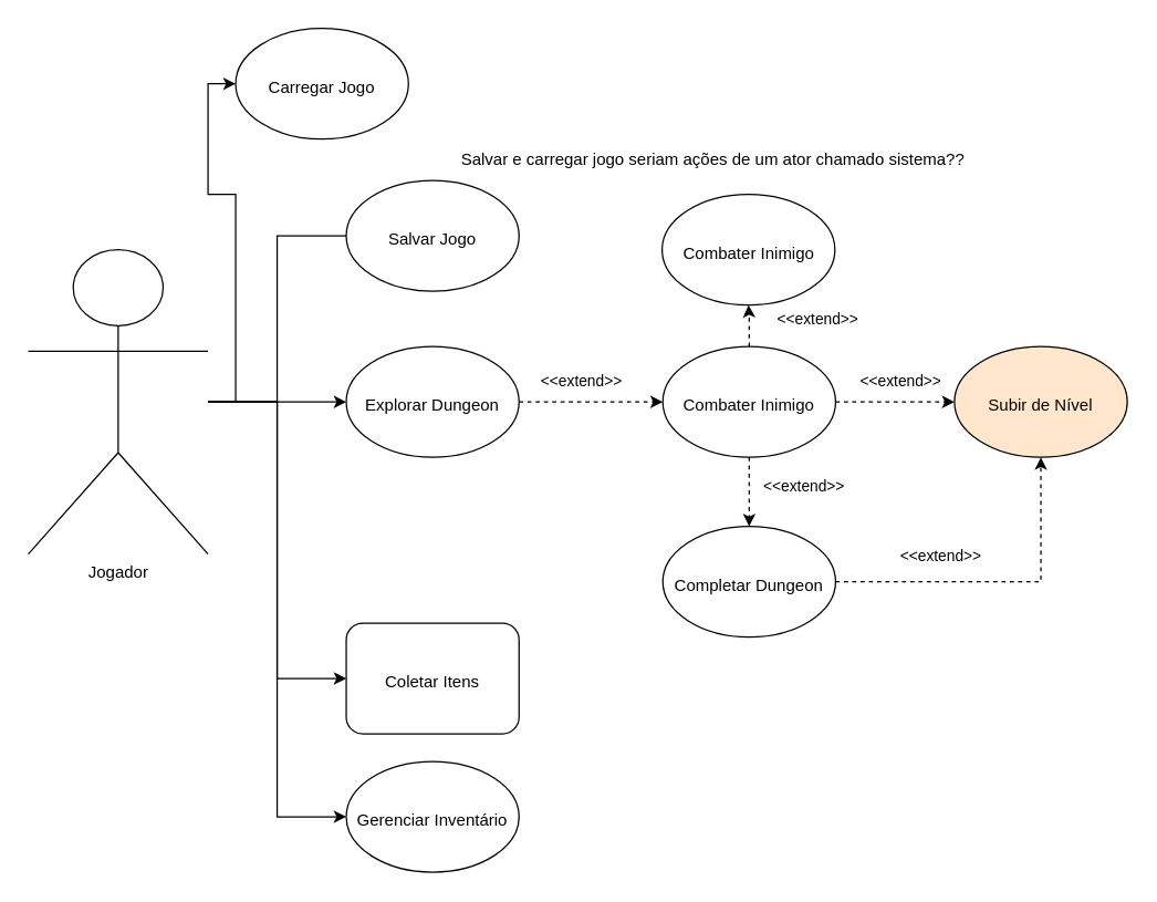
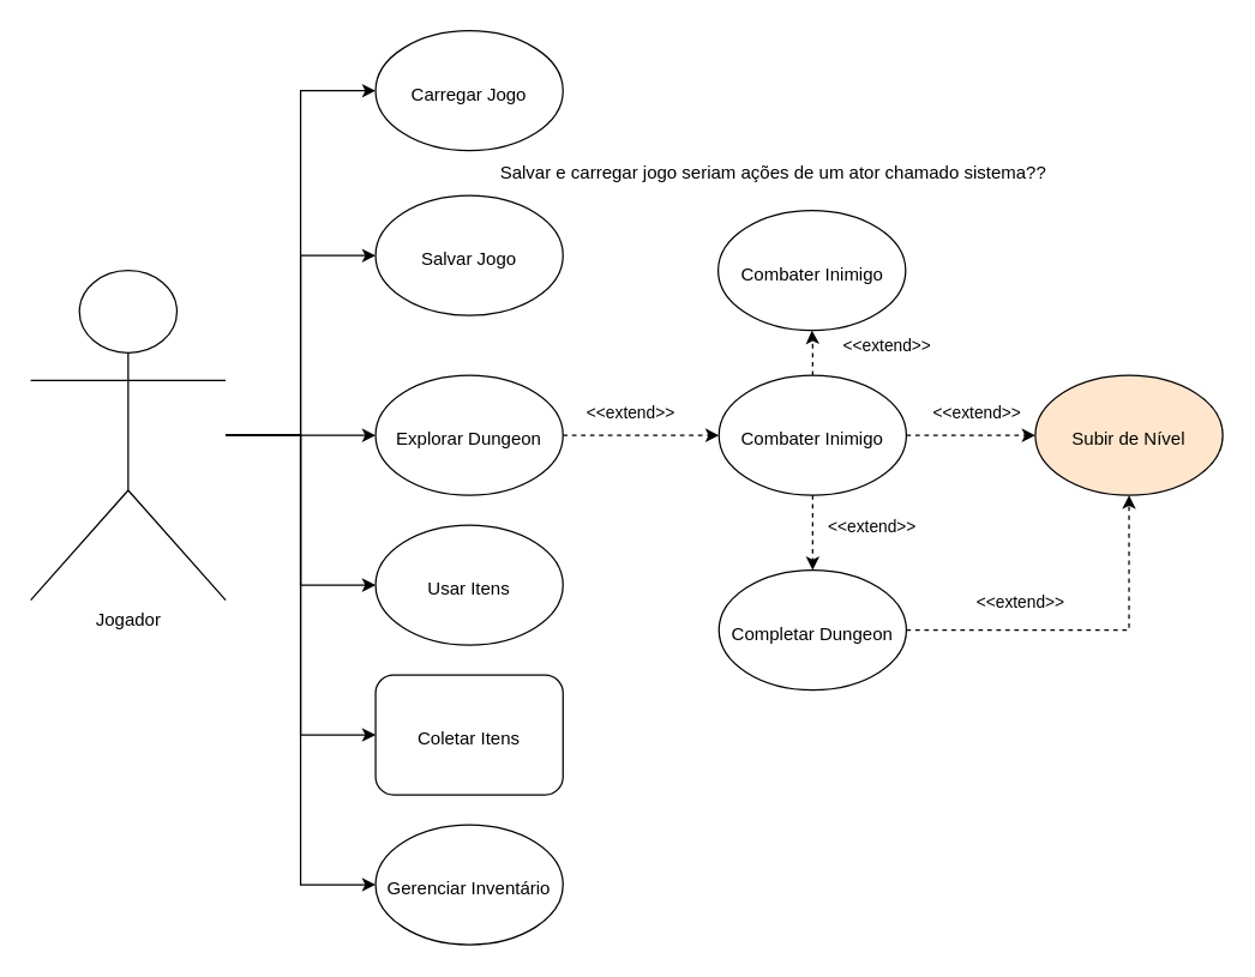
  <mxCell id="0" />
  <mxCell id="1" parent="0" />
  <mxCell id="2" style="edgeStyle=orthogonalEdgeStyle;rounded=0;orthogonalLoop=1;jettySize=auto;html=1;entryX=0;entryY=0.5;entryDx=0;entryDy=0;" parent="1" source="8" target="10" edge="1"><mxGeometry relative="1" as="geometry" /></mxCell>
- <mxCell id="3" style="edgeStyle=orthogonalEdgeStyle;rounded=0;orthogonalLoop=1;jettySize=auto;html=1;entryX=0;entryY=0.5;entryDx=0;entryDy=0;endArrow=none;" parent="1" source="8" target="20" edge="1"><mxGeometry relative="1" as="geometry" /></mxCell>
+ <mxCell id="3" style="edgeStyle=orthogonalEdgeStyle;rounded=0;orthogonalLoop=1;jettySize=auto;html=1;entryX=0;entryY=0.5;entryDx=0;entryDy=0;" parent="1" source="8" target="20" edge="1"><mxGeometry relative="1" as="geometry" /></mxCell>
+ <mxCell id="4" style="edgeStyle=orthogonalEdgeStyle;rounded=0;orthogonalLoop=1;jettySize=auto;html=1;entryX=0;entryY=0.5;entryDx=0;entryDy=0;" parent="1" source="8" target="17" edge="1"><mxGeometry relative="1" as="geometry" /></mxCell>
  <mxCell id="5" style="edgeStyle=orthogonalEdgeStyle;rounded=0;orthogonalLoop=1;jettySize=auto;html=1;entryX=0;entryY=0.5;entryDx=0;entryDy=0;" parent="1" source="8" target="16" edge="1"><mxGeometry relative="1" as="geometry" /></mxCell>
  <mxCell id="6" style="edgeStyle=orthogonalEdgeStyle;rounded=0;orthogonalLoop=1;jettySize=auto;html=1;entryX=0;entryY=0.5;entryDx=0;entryDy=0;" parent="1" source="8" target="18" edge="1"><mxGeometry relative="1" as="geometry" /></mxCell>
  <mxCell id="7" style="edgeStyle=orthogonalEdgeStyle;rounded=0;orthogonalLoop=1;jettySize=auto;html=1;entryX=0;entryY=0.5;entryDx=0;entryDy=0;" parent="1" source="8" target="19" edge="1"><mxGeometry relative="1" as="geometry" /></mxCell>
  <mxCell id="8" value="Jogador" style="shape=umlActor;verticalLabelPosition=bottom;verticalAlign=top;html=1;" parent="1" vertex="1"><mxGeometry x="20" y="180" width="130" height="220" as="geometry" /></mxCell>
  <mxCell id="9" style="edgeStyle=orthogonalEdgeStyle;rounded=0;orthogonalLoop=1;jettySize=auto;html=1;dashed=1;" parent="1" source="10" target="15" edge="1"><mxGeometry relative="1" as="geometry" /></mxCell>
  <mxCell id="10" value="&lt;div&gt;&lt;br&gt;&lt;/div&gt;&lt;div&gt;&lt;br&gt;&lt;/div&gt;&lt;div&gt;Explorar Dungeon&lt;br&gt;&lt;/div&gt;" style="ellipse;whiteSpace=wrap;html=1;verticalAlign=top;" parent="1" vertex="1"><mxGeometry x="250" y="250" width="125" height="80" as="geometry" /></mxCell>
  <mxCell id="11" style="edgeStyle=orthogonalEdgeStyle;rounded=0;orthogonalLoop=1;jettySize=auto;html=1;dashed=1;" parent="1" source="15" target="23" edge="1"><mxGeometry relative="1" as="geometry" /></mxCell>
  <mxCell id="12" value="&amp;lt;&amp;lt;extend&amp;gt;&amp;gt;" style="edgeLabel;html=1;align=center;verticalAlign=middle;resizable=0;points=[];" parent="11" vertex="1" connectable="0"><mxGeometry x="-0.092" y="1" relative="1" as="geometry"><mxPoint x="-63" y="61" as="offset" /></mxGeometry></mxCell>
  <mxCell id="13" style="edgeStyle=orthogonalEdgeStyle;rounded=0;orthogonalLoop=1;jettySize=auto;html=1;dashed=1;" parent="1" source="15" target="22" edge="1"><mxGeometry relative="1" as="geometry" /></mxCell>
  <mxCell id="14" style="edgeStyle=orthogonalEdgeStyle;rounded=0;orthogonalLoop=1;jettySize=auto;html=1;dashed=1;" edge="1" parent="1" source="15" target="28"><mxGeometry relative="1" as="geometry" /></mxCell>
  <mxCell id="15" value="&lt;div style=&quot;&quot;&gt;&lt;br&gt;&lt;/div&gt;&lt;div style=&quot;&quot;&gt;&lt;br&gt;&lt;/div&gt;&lt;div style=&quot;&quot;&gt;Combater Inimigo&lt;br&gt;&lt;/div&gt;" style="ellipse;whiteSpace=wrap;html=1;verticalAlign=top;" parent="1" vertex="1"><mxGeometry x="479" y="250" width="125" height="80" as="geometry" /></mxCell>
  <mxCell id="16" value="&lt;div&gt;&lt;br&gt;&lt;/div&gt;&lt;div&gt;&lt;br&gt;&lt;/div&gt;&lt;div&gt;Coletar Itens&lt;br&gt;&lt;/div&gt;" style="whiteSpace=wrap;html=1;verticalAlign=top;rounded=1;" parent="1" vertex="1"><mxGeometry x="250" y="450" width="125" height="80" as="geometry" /></mxCell>
+ <mxCell id="17" value="&lt;div&gt;&lt;br&gt;&lt;/div&gt;&lt;div&gt;&lt;br&gt;&lt;/div&gt;&lt;div&gt;Usar Itens&lt;br&gt;&lt;/div&gt;" style="ellipse;whiteSpace=wrap;html=1;verticalAlign=top;" parent="1" vertex="1"><mxGeometry x="250" y="350" width="125" height="80" as="geometry" /></mxCell>
  <mxCell id="18" value="&lt;div&gt;&lt;br&gt;&lt;/div&gt;&lt;div&gt;&lt;br&gt;&lt;/div&gt;&lt;div&gt;Gerenciar Inventário&lt;br&gt;&lt;/div&gt;" style="ellipse;whiteSpace=wrap;html=1;verticalAlign=top;" parent="1" vertex="1"><mxGeometry x="250" y="550" width="125" height="80" as="geometry" /></mxCell>
- <mxCell id="19" value="&lt;div&gt;&lt;br&gt;&lt;/div&gt;&lt;div&gt;&lt;br&gt;&lt;/div&gt;&lt;div&gt;Carregar Jogo&lt;br&gt;&lt;/div&gt;" style="ellipse;whiteSpace=wrap;html=1;verticalAlign=top;" parent="1" vertex="1"><mxGeometry x="170" y="20" width="125" height="80" as="geometry" /></mxCell>
+ <mxCell id="19" value="&lt;div&gt;&lt;br&gt;&lt;/div&gt;&lt;div&gt;&lt;br&gt;&lt;/div&gt;&lt;div&gt;Carregar Jogo&lt;br&gt;&lt;/div&gt;" style="ellipse;whiteSpace=wrap;html=1;verticalAlign=top;" parent="1" vertex="1"><mxGeometry x="250" y="20" width="125" height="80" as="geometry" /></mxCell>
  <mxCell id="20" value="&lt;div&gt;&lt;br&gt;&lt;/div&gt;&lt;div&gt;&lt;br&gt;&lt;/div&gt;&lt;div&gt;Salvar Jogo&lt;br&gt;&lt;/div&gt;" style="ellipse;whiteSpace=wrap;html=1;verticalAlign=top;" parent="1" vertex="1"><mxGeometry x="250" y="130" width="125" height="80" as="geometry" /></mxCell>
  <mxCell id="21" style="edgeStyle=orthogonalEdgeStyle;rounded=0;orthogonalLoop=1;jettySize=auto;html=1;entryX=0.5;entryY=1;entryDx=0;entryDy=0;dashed=1;" parent="1" source="22" target="23" edge="1"><mxGeometry relative="1" as="geometry" /></mxCell>
  <mxCell id="22" value="&lt;div&gt;&lt;br&gt;&lt;/div&gt;&lt;div&gt;&lt;br&gt;&lt;/div&gt;&lt;div&gt;Completar Dungeon&lt;/div&gt;" style="ellipse;whiteSpace=wrap;html=1;verticalAlign=top;" parent="1" vertex="1"><mxGeometry x="479" y="380" width="125" height="80" as="geometry" /></mxCell>
  <mxCell id="23" value="&lt;div&gt;&lt;br&gt;&lt;/div&gt;&lt;div&gt;&lt;br&gt;&lt;/div&gt;&lt;div&gt;Subir de Nível&lt;br&gt;&lt;/div&gt;" style="ellipse;whiteSpace=wrap;html=1;verticalAlign=top;fillColor=#ffe6cc;" parent="1" vertex="1"><mxGeometry x="690" y="250" width="125" height="80" as="geometry" /></mxCell>
  <mxCell id="24" value="&amp;lt;&amp;lt;extend&amp;gt;&amp;gt;" style="edgeLabel;html=1;align=center;verticalAlign=middle;resizable=0;points=[];" parent="1" vertex="1" connectable="0"><mxGeometry x="660" y="315" as="geometry"><mxPoint x="-10" y="-41" as="offset" /></mxGeometry></mxCell>
  <mxCell id="25" value="Salvar e carregar jogo seriam ações de um ator chamado sistema??" style="text;html=1;align=center;verticalAlign=middle;resizable=0;points=[];autosize=1;strokeColor=none;fillColor=none;" parent="1" vertex="1"><mxGeometry x="320" y="100" width="390" height="30" as="geometry" /></mxCell>
  <mxCell id="26" value="&amp;lt;&amp;lt;extend&amp;gt;&amp;gt;" style="edgeLabel;html=1;align=center;verticalAlign=middle;resizable=0;points=[];" parent="1" vertex="1" connectable="0"><mxGeometry x="410" y="270" as="geometry"><mxPoint x="9" y="4" as="offset" /></mxGeometry></mxCell>
  <mxCell id="27" value="&amp;lt;&amp;lt;extend&amp;gt;&amp;gt;" style="edgeLabel;html=1;align=center;verticalAlign=middle;resizable=0;points=[];" parent="1" vertex="1" connectable="0"><mxGeometry x="670" y="390" as="geometry"><mxPoint x="9" y="11" as="offset" /></mxGeometry></mxCell>
  <mxCell id="28" value="&lt;div style=&quot;&quot;&gt;&lt;br&gt;&lt;/div&gt;&lt;div style=&quot;&quot;&gt;&lt;br&gt;&lt;/div&gt;&lt;div style=&quot;&quot;&gt;Combater Inimigo&lt;br&gt;&lt;/div&gt;" style="ellipse;whiteSpace=wrap;html=1;verticalAlign=top;" vertex="1" parent="1"><mxGeometry x="478.5" y="140" width="125" height="80" as="geometry" /></mxCell>
  <mxCell id="29" value="&amp;lt;&amp;lt;extend&amp;gt;&amp;gt;" style="edgeLabel;html=1;align=center;verticalAlign=middle;resizable=0;points=[];" vertex="1" connectable="0" parent="1"><mxGeometry x="600" y="270" as="geometry"><mxPoint x="-10" y="-41" as="offset" /></mxGeometry></mxCell>
